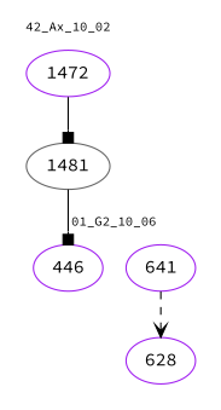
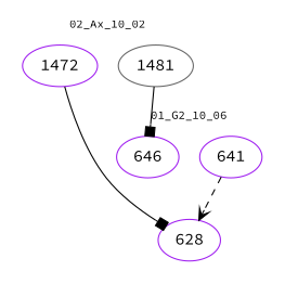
  digraph {
    fontname="Source Code Pro"
    node [color=purple fontname="Source Code Pro"]
    edge [arrowhead=box color=black fontname="Source Code Pro" style=solid]
    n1 [label=1472]
    n2 [color=gray40 label=1481]
    n3 [label=641]
    n4 [label=628]
-   n5 [label=446]
+   n5 [label=646]
    subgraph cluster_1 {
      color=white
      fontsize=10
-     label="42_Ax_10_02"
+     label="02_Ax_10_02"
      n1
      n2
    }
    subgraph cluster_2 {
      color=white
      fontsize=10
      label="01_G2_10_06"
      n3
      n4
      n5
    }
-   n1 -> n2
+   n1 -> n4
    n2 -> n5
    n3 -> n4 [arrowhead=vee style=dashed]
  }
